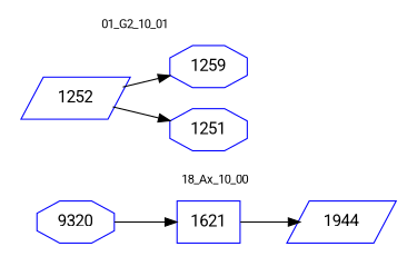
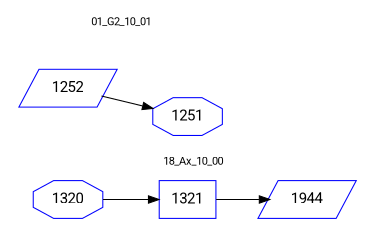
  digraph {
    fontname=Roboto
    rankdir=LR
    node [color=blue fontname=Roboto shape=octagon]
    edge [color=black fontname=Roboto]
-   n1 [label=1621 shape=box]
-   n2 [label=9320]
+   n1 [label=1321 shape=box]
+   n2 [label=1320]
    n3 [label=1944 shape=parallelogram]
    n4 [label=1252 shape=parallelogram]
    n5 [label=1251]
-   n6 [label=1259]
    subgraph cluster_1 {
      color=white
      fontsize=10
      label="18_Ax_10_00"
      n1
      n2
      n3
    }
    subgraph cluster_2 {
      color=white
      fontsize=10
      label="01_G2_10_01"
      n4
      n5
-     n6
    }
    n1 -> n3
    n2 -> n1
    n4 -> n5
-   n4 -> n6
  }
